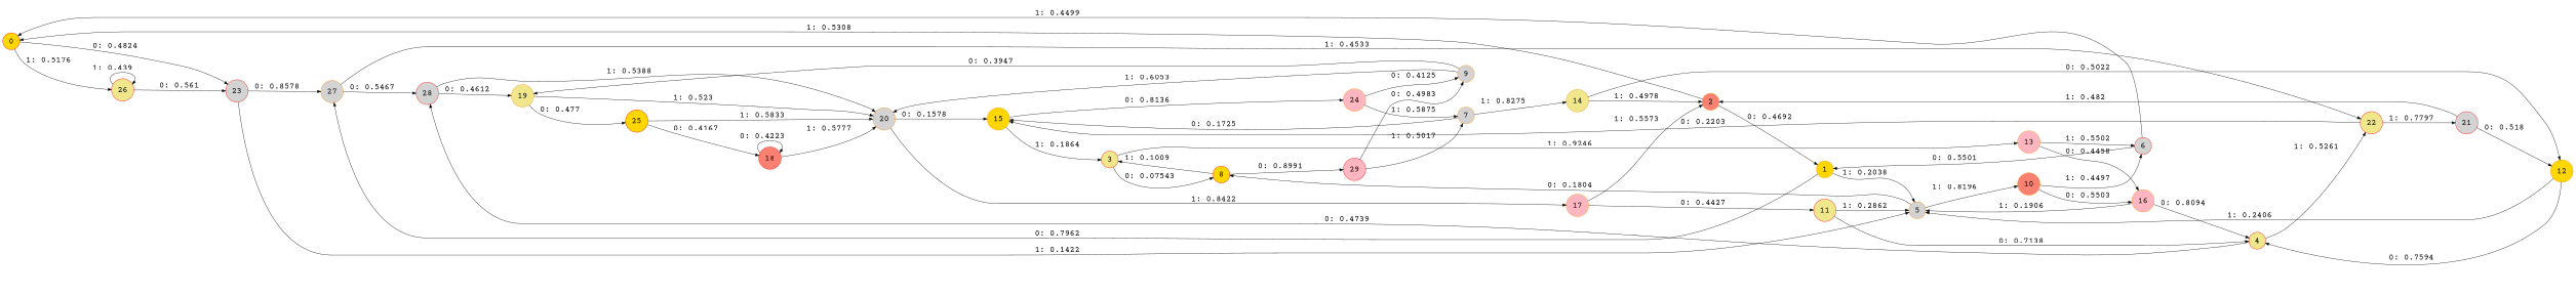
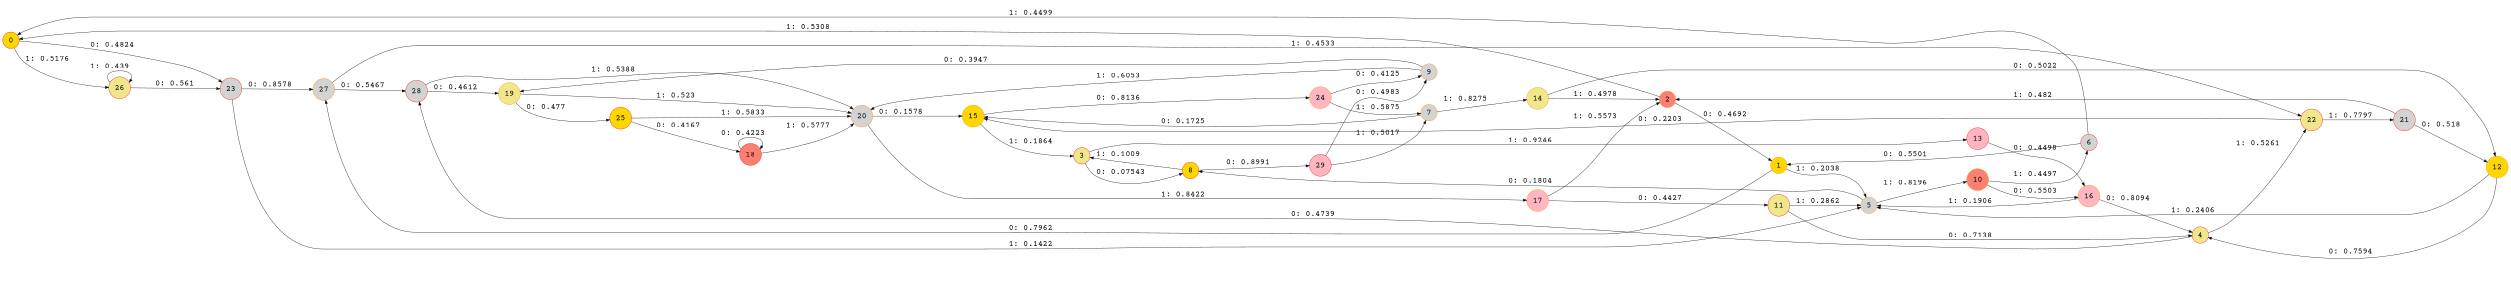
  digraph {
    fontname="Courier Prime"
    rankdir=LR
    node [color=red fillcolor=lightgrey fontname="Courier Prime" fontsize=24 shape=circle style=filled]
    edge [fontname="Courier Prime" fontsize=24]
    0 [fillcolor=gold]
    23
    26 [fillcolor=khaki]
    27 [color=darkorange]
    5 [color=darkorange]
    28
    22 [fillcolor=khaki]
    8 [fillcolor=gold]
    10 [color=darkorange fillcolor=salmon]
    1 [color=darkorange fillcolor=gold]
    19 [color=darkorange fillcolor=khaki]
    20 [color=darkorange]
    15 [color=darkorange fillcolor=gold]
    21
    3 [fillcolor=khaki]
    29 [fillcolor=lightpink]
    6
    16 [color=darkorange fillcolor=lightpink]
    2 [color=darkorange fillcolor=salmon]
-   13 [color=darkorange fillcolor=lightpink]
+   13 [fillcolor=lightpink]
    7 [color=darkorange]
    9 [color=darkorange]
    4 [fillcolor=khaki]
    25 [fillcolor=gold]
    17 [color=darkorange fillcolor=lightpink]
    24 [color=darkorange fillcolor=lightpink]
    12 [color=darkorange fillcolor=gold]
    14 [color=darkorange fillcolor=khaki]
    18 [fillcolor=salmon]
    11 [fillcolor=khaki]
    0 -> 23 [label="0: 0.4824   "]
    0 -> 26 [label="1: 0.5176   "]
    23 -> 27 [label="0: 0.8578   "]
    23 -> 5 [label="1: 0.1422   "]
    26 -> 23 [label="0: 0.561    "]
    26 -> 26 [label="1: 0.439    "]
    27 -> 28 [label="0: 0.5467   "]
    27 -> 22 [label="1: 0.4533   "]
    5 -> 8 [label="0: 0.1804   "]
    5 -> 10 [label="1: 0.8196   "]
    28 -> 19 [label="0: 0.4612   "]
    28 -> 20 [label="1: 0.5388   "]
    22 -> 15 [label="0: 0.2203   "]
    22 -> 21 [label="1: 0.7797   "]
    8 -> 3 [label="1: 0.1009   "]
    8 -> 29 [label="0: 0.8991   "]
    10 -> 6 [label="1: 0.4497   "]
    10 -> 16 [label="0: 0.5503   "]
    1 -> 27 [label="0: 0.7962   "]
    1 -> 5 [label="1: 0.2038   "]
    19 -> 20 [label="1: 0.523    "]
    19 -> 25 [label="0: 0.477    "]
    20 -> 15 [label="0: 0.1578   "]
    20 -> 17 [label="1: 0.8422   "]
    15 -> 3 [label="1: 0.1864   "]
    15 -> 24 [label="0: 0.8136   "]
    21 -> 2 [label="1: 0.482    "]
    21 -> 12 [label="0: 0.518    "]
    3 -> 8 [label="0: 0.07543  "]
    3 -> 13 [label="1: 0.9246   "]
    29 -> 7 [label="1: 0.5017   "]
    29 -> 9 [label="0: 0.4983   "]
    6 -> 0 [label="1: 0.4499   "]
    6 -> 1 [label="0: 0.5501   "]
    16 -> 5 [label="1: 0.1906   "]
    16 -> 4 [label="0: 0.8094   "]
    2 -> 0 [label="1: 0.5308   "]
    2 -> 1 [label="0: 0.4692   "]
-   13 -> 6 [label="1: 0.5502   "]
-   13 -> 16 [label="0: 0.4458   "]
+   13 -> 16 [label="0: 0.4498   "]
    7 -> 15 [label="0: 0.1725   "]
    7 -> 14 [label="1: 0.8275   "]
    9 -> 19 [label="0: 0.3947   "]
    9 -> 20 [label="1: 0.6053   "]
    4 -> 28 [label="0: 0.4739   "]
    4 -> 22 [label="1: 0.5261   "]
    25 -> 20 [label="1: 0.5833   "]
    25 -> 18 [label="0: 0.4167   "]
    17 -> 2 [label="1: 0.5573   "]
    17 -> 11 [label="0: 0.4427   "]
    24 -> 7 [label="1: 0.5875   "]
    24 -> 9 [label="0: 0.4125   "]
    12 -> 5 [label="1: 0.2406   "]
    12 -> 4 [label="0: 0.7594   "]
    14 -> 2 [label="1: 0.4978   "]
    14 -> 12 [label="0: 0.5022   "]
    18 -> 20 [label="1: 0.5777   "]
    18 -> 18 [label="0: 0.4223   "]
    11 -> 5 [label="1: 0.2862   "]
    11 -> 4 [label="0: 0.7138   "]
  }
